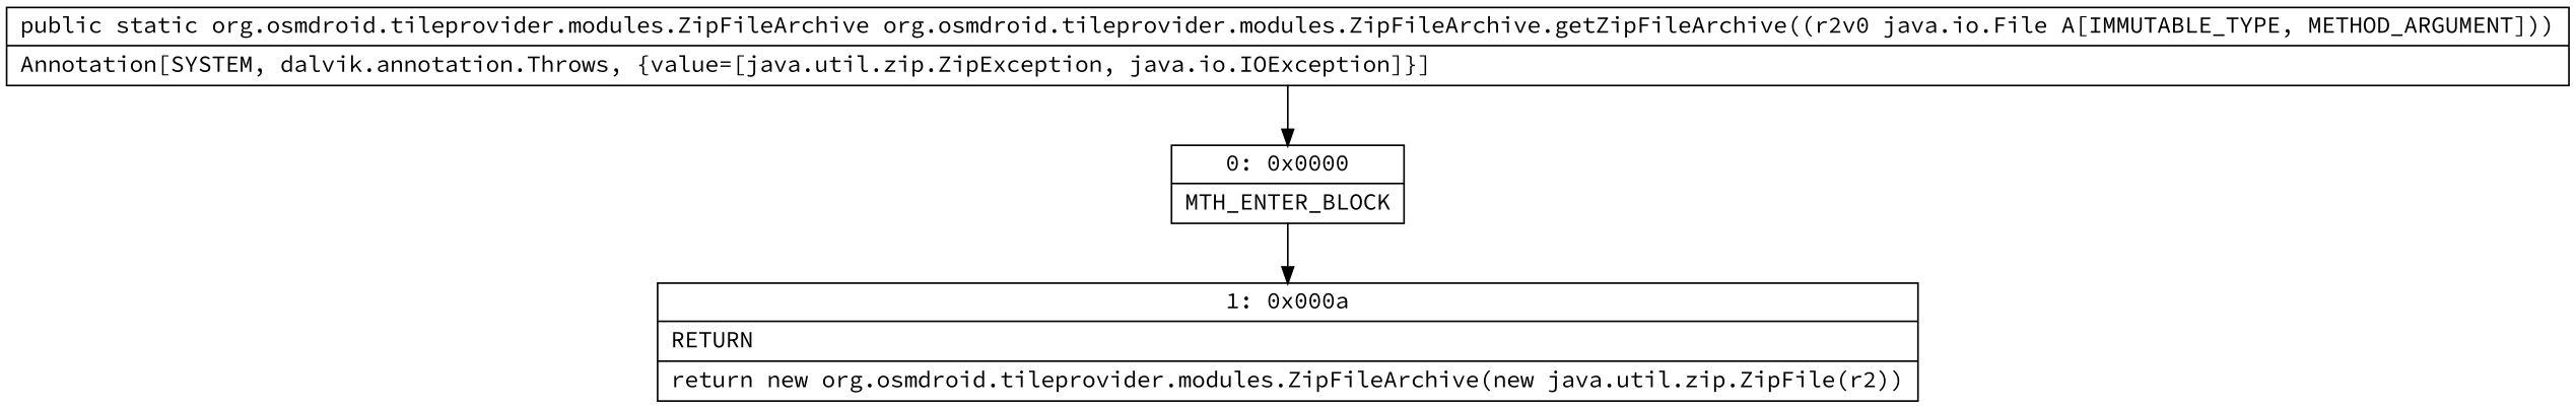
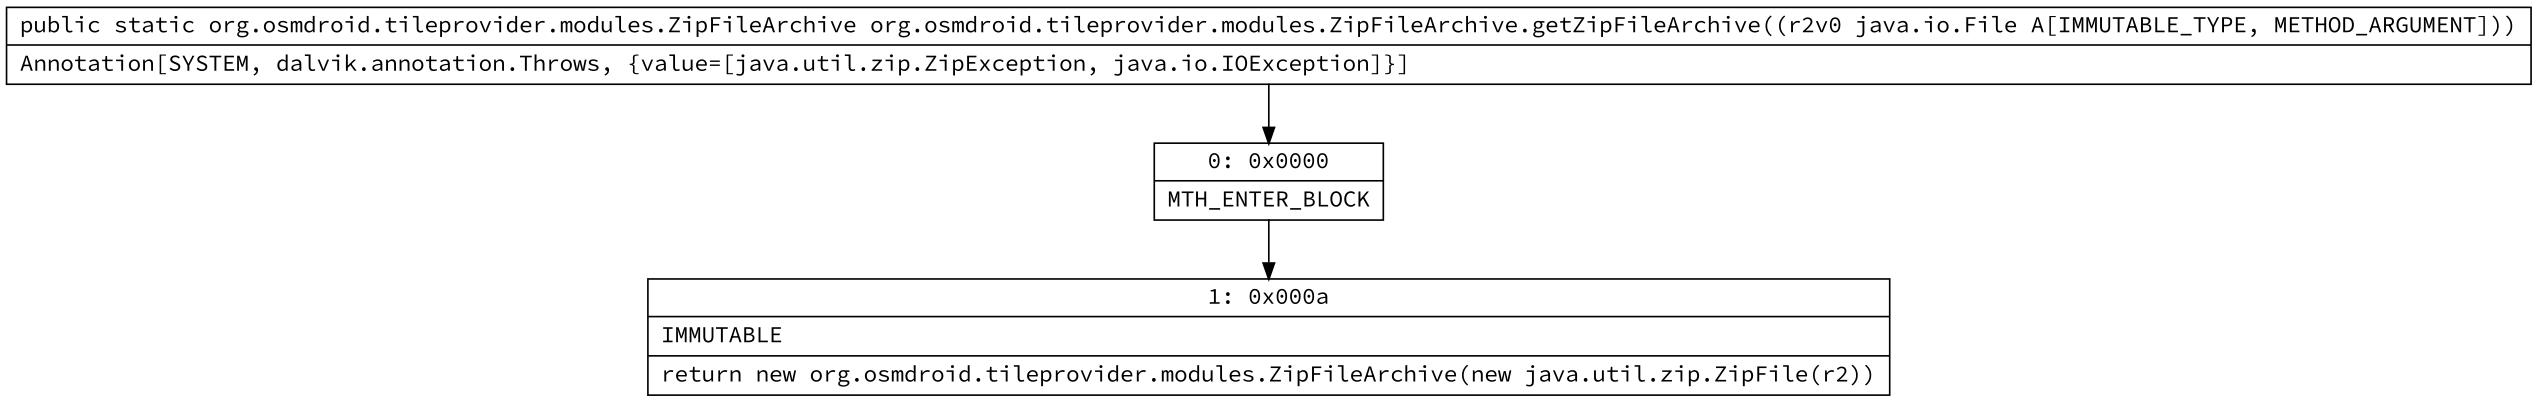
  digraph {
    fontname="Source Code Pro"
    node [shape=record fontname="Source Code Pro"]
    edge [fontname="Source Code Pro"]
    n1 [label="{0\:\ 0x0000|MTH_ENTER_BLOCK\l}"]
-   n2 [label="{1\:\ 0x000a|RETURN\l|return new org.osmdroid.tileprovider.modules.ZipFileArchive(new java.util.zip.ZipFile(r2))\l}"]
+   n2 [label="{1\:\ 0x000a|IMMUTABLE\l|return new org.osmdroid.tileprovider.modules.ZipFileArchive(new java.util.zip.ZipFile(r2))\l}"]
    n3 [label="{public static org.osmdroid.tileprovider.modules.ZipFileArchive org.osmdroid.tileprovider.modules.ZipFileArchive.getZipFileArchive((r2v0 java.io.File A[IMMUTABLE_TYPE, METHOD_ARGUMENT]))  | Annotation[SYSTEM, dalvik.annotation.Throws, \{value=[java.util.zip.ZipException, java.io.IOException]\}]\l}"]
    n1 -> n2
    n3 -> n1
  }
